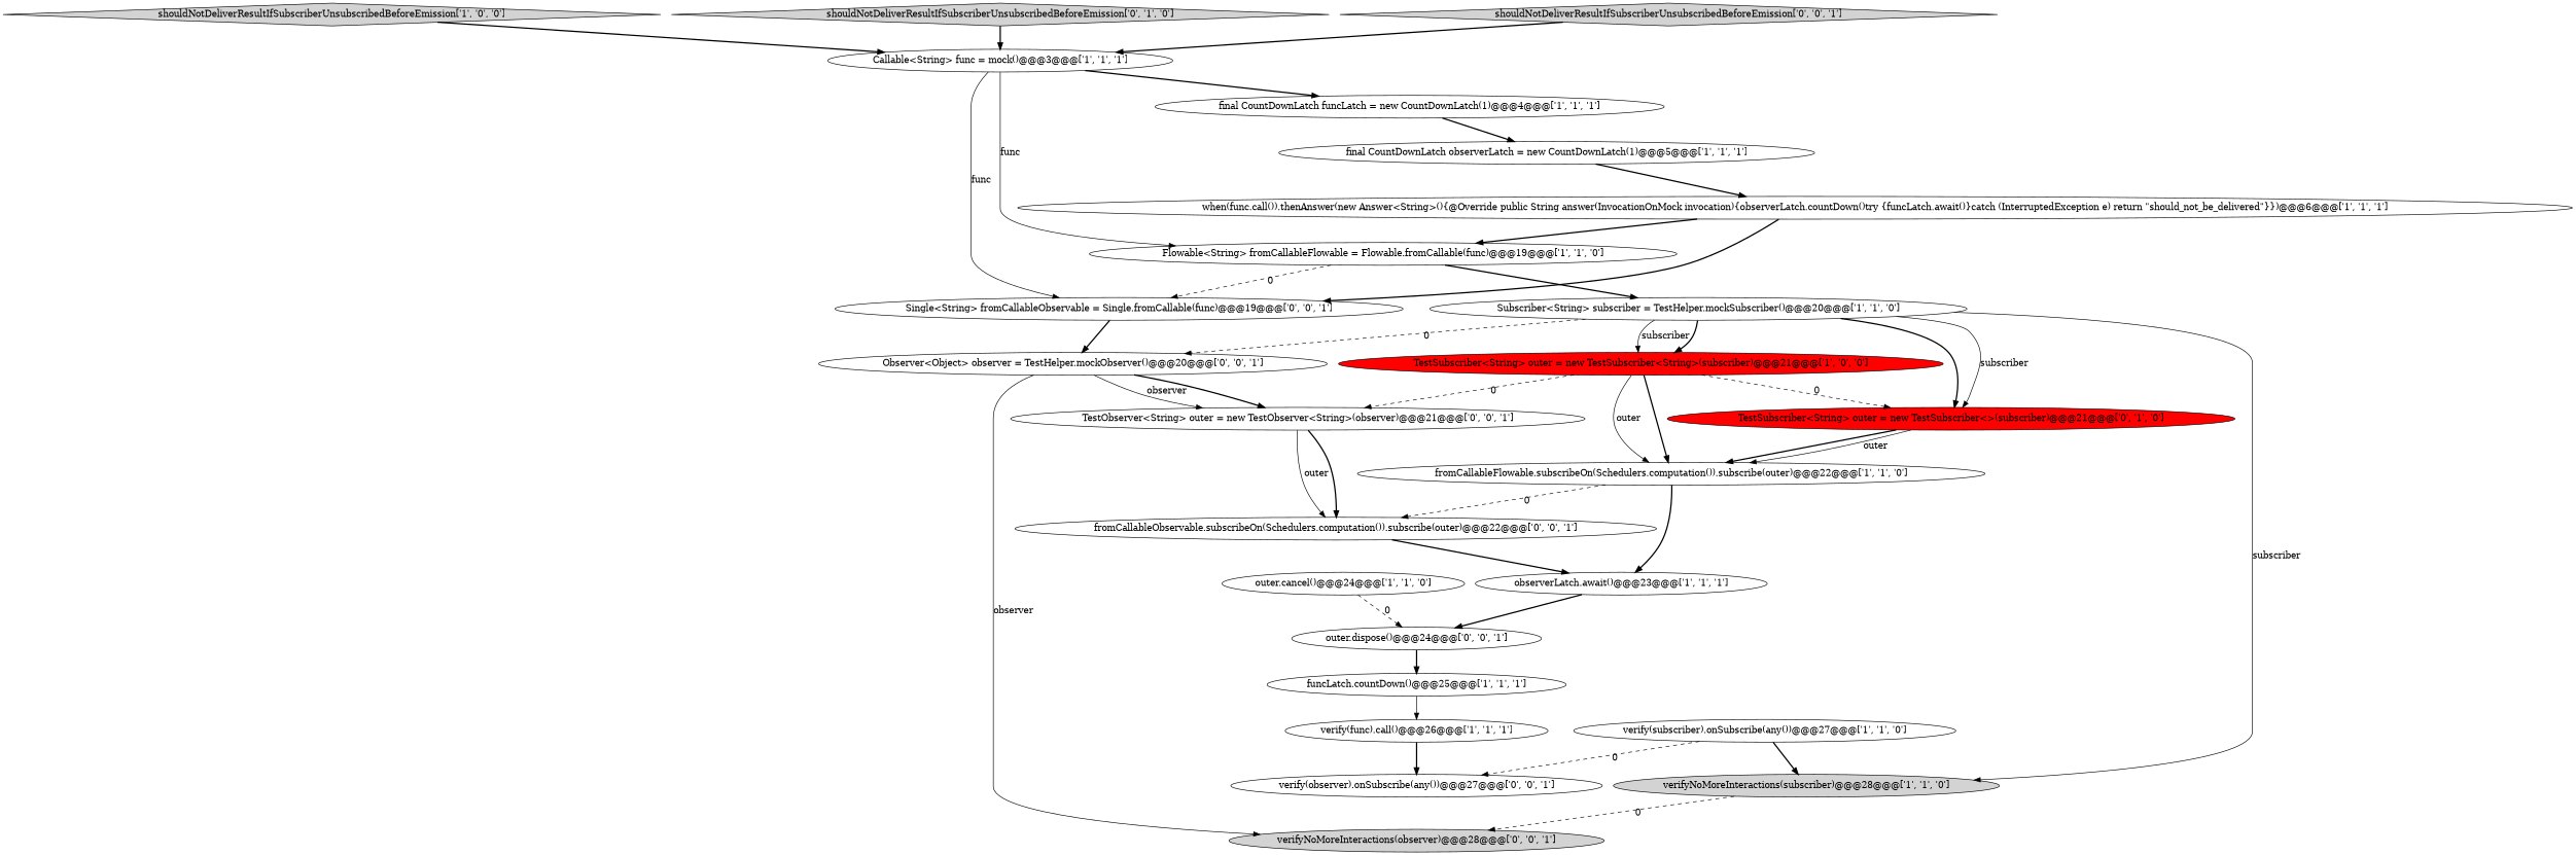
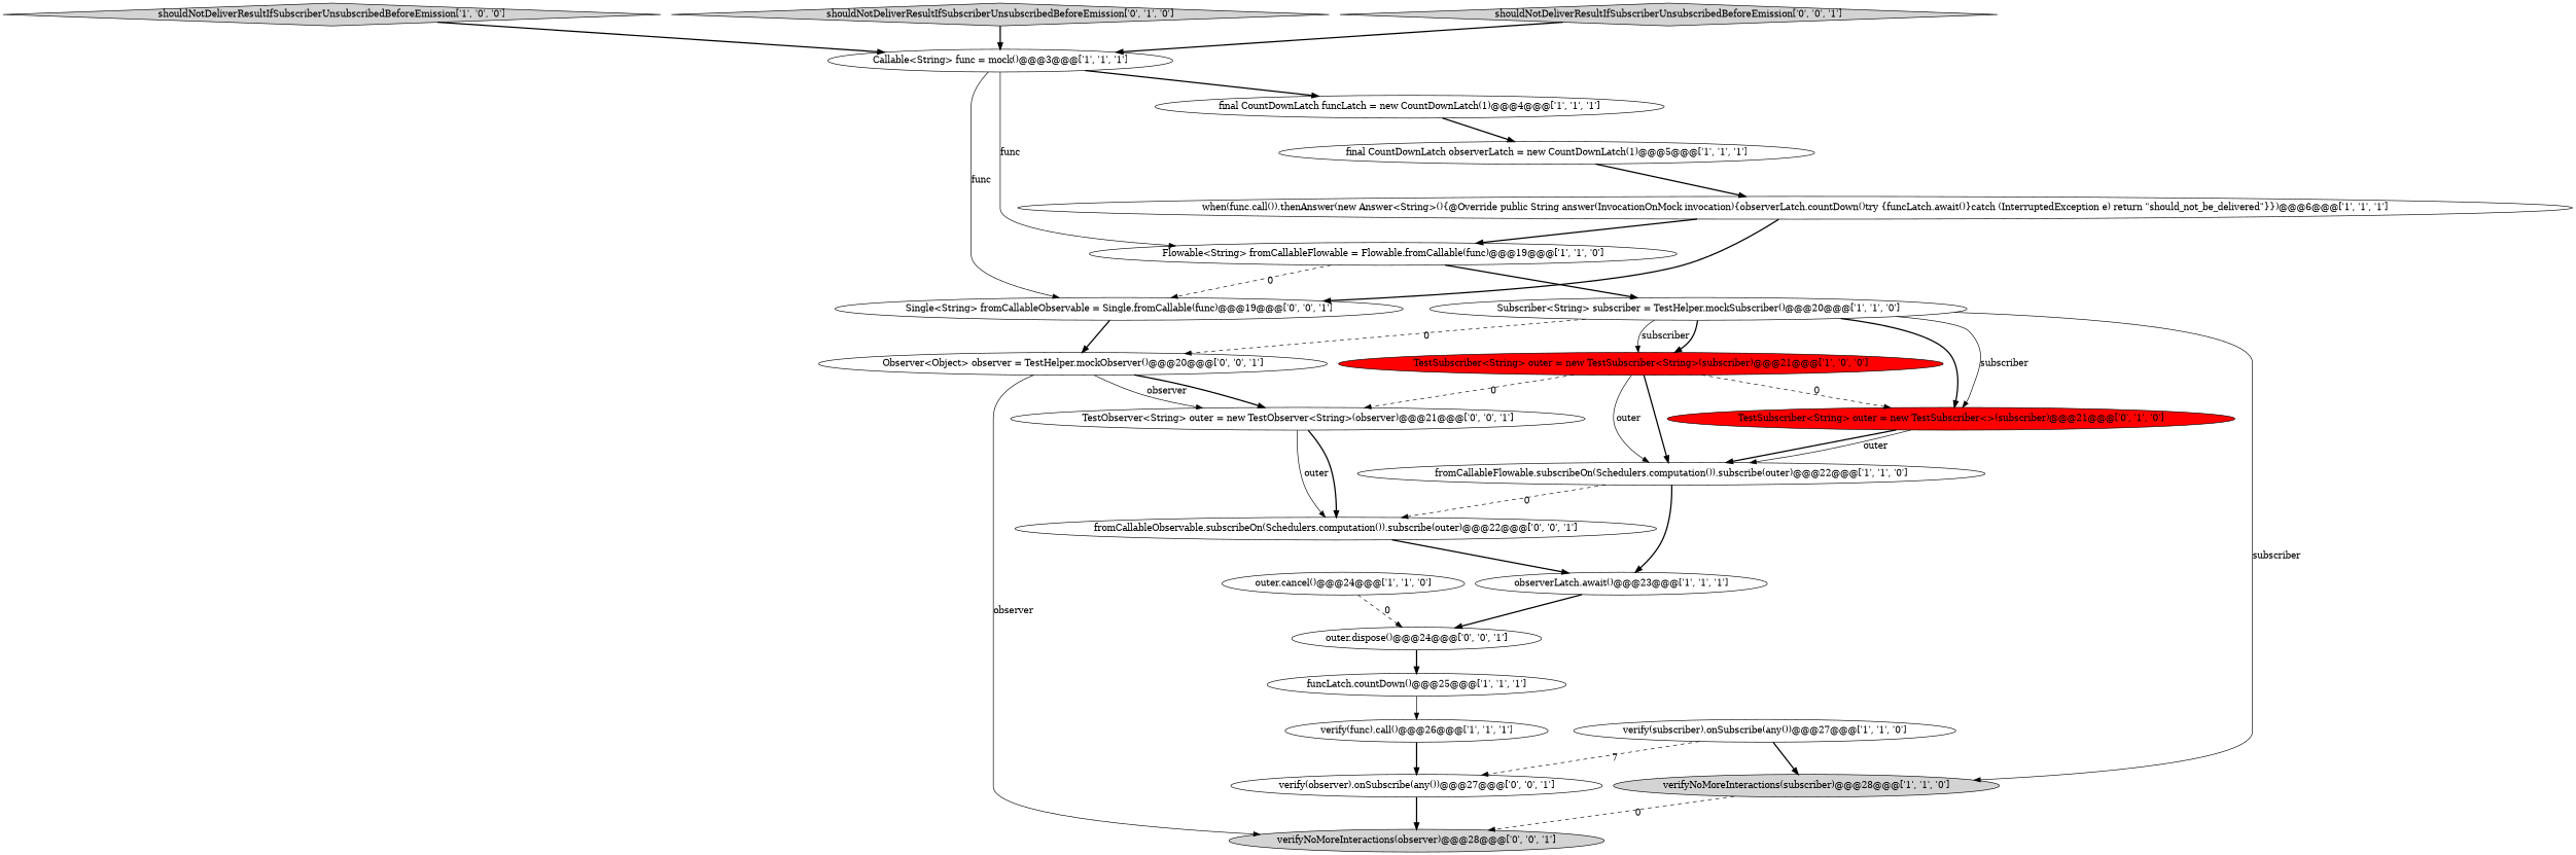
  digraph {
    node [fillcolor=white shape=ellipse style=filled]
    edge [style=bold]
    n1 [label="Callable<String> func = mock()@@@3@@@['1', '1', '1']"]
    n2 [label="Flowable<String> fromCallableFlowable = Flowable.fromCallable(func)@@@19@@@['1', '1', '0']"]
    n3 [label="Single<String> fromCallableObservable = Single.fromCallable(func)@@@19@@@['0', '0', '1']"]
    n4 [label="final CountDownLatch funcLatch = new CountDownLatch(1)@@@4@@@['1', '1', '1']"]
    n5 [label="Subscriber<String> subscriber = TestHelper.mockSubscriber()@@@20@@@['1', '1', '0']"]
    n6 [label="Observer<Object> observer = TestHelper.mockObserver()@@@20@@@['0', '0', '1']"]
    n7 [label="final CountDownLatch observerLatch = new CountDownLatch(1)@@@5@@@['1', '1', '1']"]
    n8 [fillcolor=lightgray label="shouldNotDeliverResultIfSubscriberUnsubscribedBeforeEmission['1', '0', '0']" shape=diamond]
    n9 [label="verify(func).call()@@@26@@@['1', '1', '1']"]
    n10 [label="verify(observer).onSubscribe(any())@@@27@@@['0', '0', '1']"]
    n11 [fillcolor=lightgray label="verifyNoMoreInteractions(observer)@@@28@@@['0', '0', '1']"]
    n12 [label="verify(subscriber).onSubscribe(any())@@@27@@@['1', '1', '0']"]
    n13 [fillcolor=lightgray label="verifyNoMoreInteractions(subscriber)@@@28@@@['1', '1', '0']"]
    n14 [fillcolor=red label="TestSubscriber<String> outer = new TestSubscriber<String>(subscriber)@@@21@@@['1', '0', '0']"]
    n15 [label="TestObserver<String> outer = new TestObserver<String>(observer)@@@21@@@['0', '0', '1']"]
    n16 [fillcolor=red label="TestSubscriber<String> outer = new TestSubscriber<>(subscriber)@@@21@@@['0', '1', '0']"]
    n17 [label="fromCallableFlowable.subscribeOn(Schedulers.computation()).subscribe(outer)@@@22@@@['1', '1', '0']"]
    n18 [label="fromCallableObservable.subscribeOn(Schedulers.computation()).subscribe(outer)@@@22@@@['0', '0', '1']"]
    n19 [label="observerLatch.await()@@@23@@@['1', '1', '1']"]
    n20 [label="funcLatch.countDown()@@@25@@@['1', '1', '1']"]
    n21 [label="outer.dispose()@@@24@@@['0', '0', '1']"]
    n22 [fillcolor=lightgray label="shouldNotDeliverResultIfSubscriberUnsubscribedBeforeEmission['0', '1', '0']" shape=diamond]
    n23 [fillcolor=lightgray label="shouldNotDeliverResultIfSubscriberUnsubscribedBeforeEmission['0', '0', '1']" shape=diamond]
    n24 [label="outer.cancel()@@@24@@@['1', '1', '0']"]
    n25 [label="when(func.call()).thenAnswer(new Answer<String>(){@Override public String answer(InvocationOnMock invocation){observerLatch.countDown()try {funcLatch.await()}catch (InterruptedException e) return \"should_not_be_delivered\"}})@@@6@@@['1', '1', '1']"]
    n1 -> n2 [label=func style=solid]
    n1 -> n3 [label=func style=solid]
    n1 -> n4
    n2 -> n3 [label=0 style=dashed]
    n2 -> n5
    n3 -> n6
    n4 -> n7
    n5 -> n6 [label=0 style=dashed]
    n5 -> n13 [label=subscriber style=solid]
    n5 -> n14 [label=subscriber style=solid]
    n5 -> n14
    n5 -> n16 [label=subscriber style=solid]
    n5 -> n16
    n6 -> n11 [label=observer style=solid]
    n6 -> n15
    n6 -> n15 [label=observer style=solid]
    n7 -> n25
    n8 -> n1
    n9 -> n10
-   n12 -> n10 [label=0 style=dashed]
+   n10 -> n11
+   n12 -> n10 [label=7 style=dashed]
    n12 -> n13
    n13 -> n11 [label=0 style=dashed]
    n14 -> n15 [label=0 style=dashed]
    n14 -> n16 [label=0 style=dashed]
    n14 -> n17 [label=outer style=solid]
    n14 -> n17
    n15 -> n18 [label=outer style=solid]
    n15 -> n18
    n16 -> n17
    n16 -> n17 [label=outer style=solid]
    n17 -> n18 [label=0 style=dashed]
    n17 -> n19
    n18 -> n19
    n19 -> n21
    n20 -> n9 [style=solid]
    n21 -> n20
    n22 -> n1
    n23 -> n1
    n24 -> n21 [label=0 style=dashed]
    n25 -> n2
    n25 -> n3
  }
